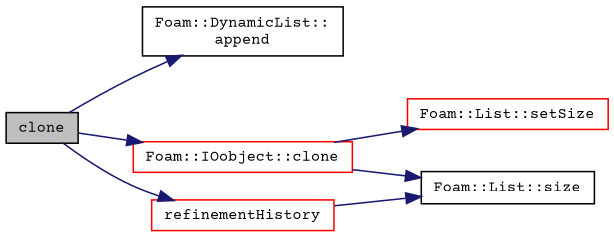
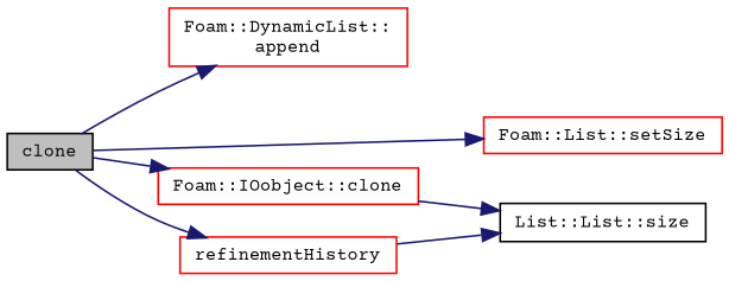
  digraph {
    fontname="Courier Prime"
    rankdir=LR
    node [color=black fontname="Courier Prime" fontsize=10 shape=record]
    edge [color=midnightblue fontname="Courier Prime" fontsize=10 labelfontname=Helvetica labelfontsize=10 style=solid]
    n1 [fillcolor=grey75 fontcolor=black height=0.2 label=clone style=filled width=0.4]
-   n2 [height=0.2 label="Foam::DynamicList::\lappend" width=0.4]
+   n2 [color=red height=0.2 label="Foam::DynamicList::\lappend" width=0.4]
    n3 [color=red height=0.2 label="Foam::IOobject::clone" width=0.4]
    n4 [color=red height=0.2 label=refinementHistory width=0.4]
    n5 [color=red height=0.2 label="Foam::List::setSize" width=0.4]
-   n6 [height=0.2 label="Foam::List::size" width=0.4]
+   n6 [height=0.2 label="List::List::size" width=0.4]
    n1 -> n2
    n1 -> n3
    n1 -> n4
-   n3 -> n5
+   n1 -> n5
    n3 -> n6
    n4 -> n6
  }
